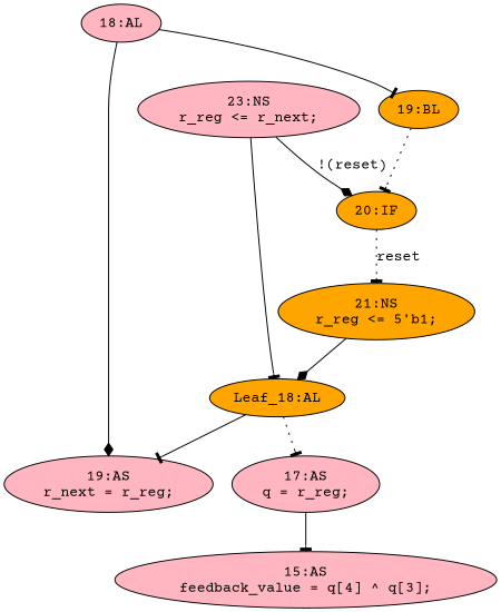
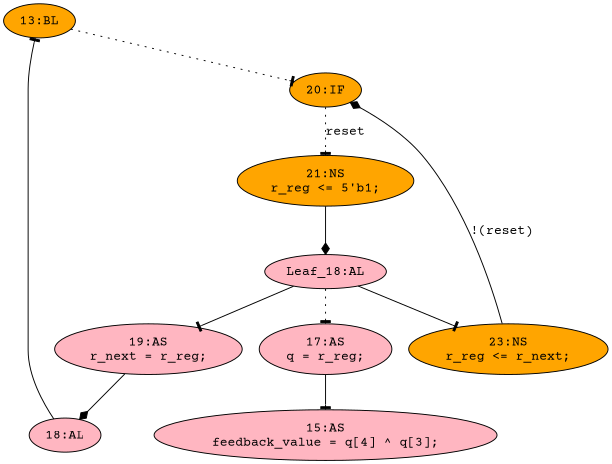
  strict digraph {
    fontname="Courier Prime"
    node [fillcolor=orange fontname="Courier Prime" statements="[]" style=filled typ=Assign]
    edge [arrowhead=tee fontname="Courier Prime" style=solid]
-   n1 [ast="<pyverilog.vparser.ast.Block object at 0x7fe0b1cb1050>" label="19:BL" typ=Block]
+   n1 [ast="<pyverilog.vparser.ast.Block object at 0x7fe0b1cb1050>" label="13:BL" typ=Block]
    n2 [ast="<pyverilog.vparser.ast.IfStatement object at 0x7fe0b1cbdd10>" label="20:IF" typ=IfStatement]
    n3 [ast="<pyverilog.vparser.ast.NonblockingSubstitution object at 0x7fe0b1ca6650>" label="21:NS\nr_reg <= 5'b1;" statements="[<pyverilog.vparser.ast.NonblockingSubstitution object at 0x7fe0b1ca6650>]" typ=NonblockingSubstitution]
-   n4 [ast="<pyverilog.vparser.ast.NonblockingSubstitution object at 0x7fe0b1ca6150>" fillcolor=lightpink label="23:NS\nr_reg <= r_next;" statements="[<pyverilog.vparser.ast.NonblockingSubstitution object at 0x7fe0b1ca6150>]" typ=NonblockingSubstitution]
-   n5 [def_var="['r_reg']" label="Leaf_18:AL" statements="" typ=""]
+   n4 [ast="<pyverilog.vparser.ast.NonblockingSubstitution object at 0x7fe0b1ca6150>" label="23:NS\nr_reg <= r_next;" statements="[<pyverilog.vparser.ast.NonblockingSubstitution object at 0x7fe0b1ca6150>]" typ=NonblockingSubstitution]
+   n5 [def_var="['r_reg']" fillcolor=lightpink label="Leaf_18:AL" statements="" typ=""]
    n6 [ast="<pyverilog.vparser.ast.Assign object at 0x7fe0b1c4ee90>" def_var="['r_next']" fillcolor=lightpink label="19:AS\nr_next = r_reg;" use_var="['r_reg']"]
    n7 [ast="<pyverilog.vparser.ast.Assign object at 0x7fe0b1c4e4d0>" def_var="['q']" fillcolor=lightpink label="17:AS\nq = r_reg;" use_var="['r_reg']"]
    n8 [ast="<pyverilog.vparser.ast.Always object at 0x7fe0b1cb1250>" clk_sens=True fillcolor=lightpink label="18:AL" sens="['clk']" typ=Always use_var="['reset', 'r_next']"]
    n9 [ast="<pyverilog.vparser.ast.Assign object at 0x7fe0b1ca3e10>" def_var="['feedback_value']" fillcolor=lightpink label="15:AS\nfeedback_value = q[4] ^ q[3];" use_var="['q', 'q']"]
    n1 -> n2 [cond="[]" lineno=None style=dotted]
    n2 -> n3 [cond="['reset']" label=reset lineno=20 style=dotted]
    n3 -> n5 [arrowhead=diamond cond="[]" lineno=None]
    n4 -> n2 [arrowhead=diamond cond="['reset']" label="!(reset)" lineno=20]
-   n4 -> n5 [cond="[]" lineno=None]
+   n5 -> n4 [cond="[]" lineno=None]
    n5 -> n6
    n5 -> n7 [style=dotted]
-   n8 -> n6 [arrowhead=diamond]
+   n6 -> n8 [arrowhead=diamond]
    n7 -> n9
    n8 -> n1 [cond="[]" lineno=None]
  }
